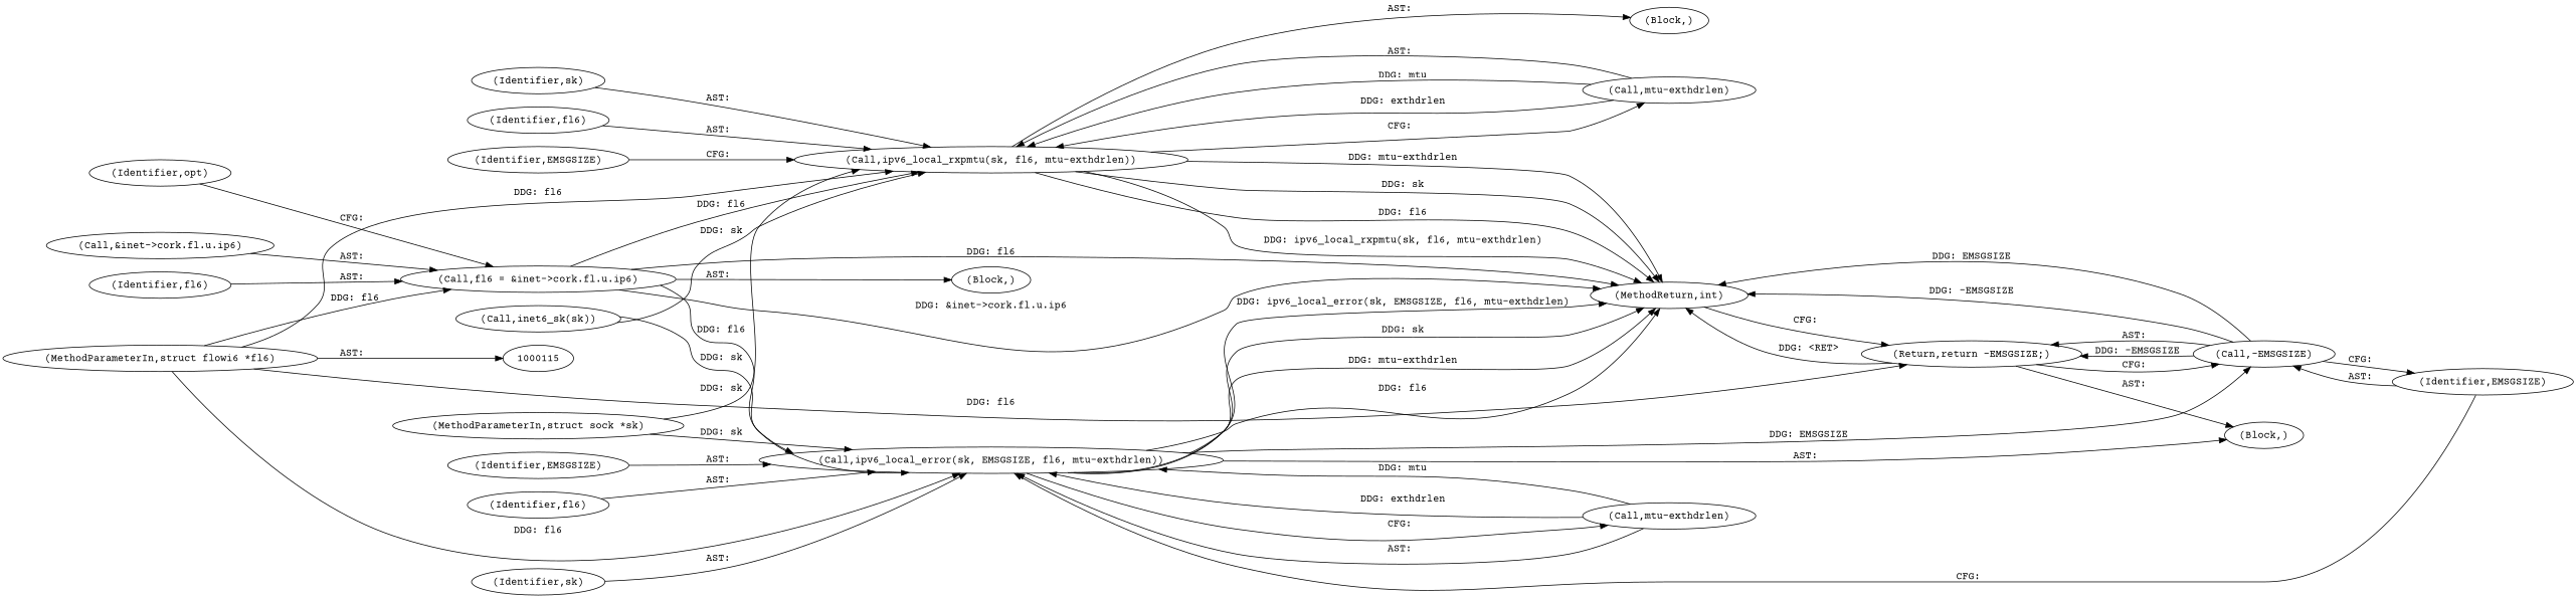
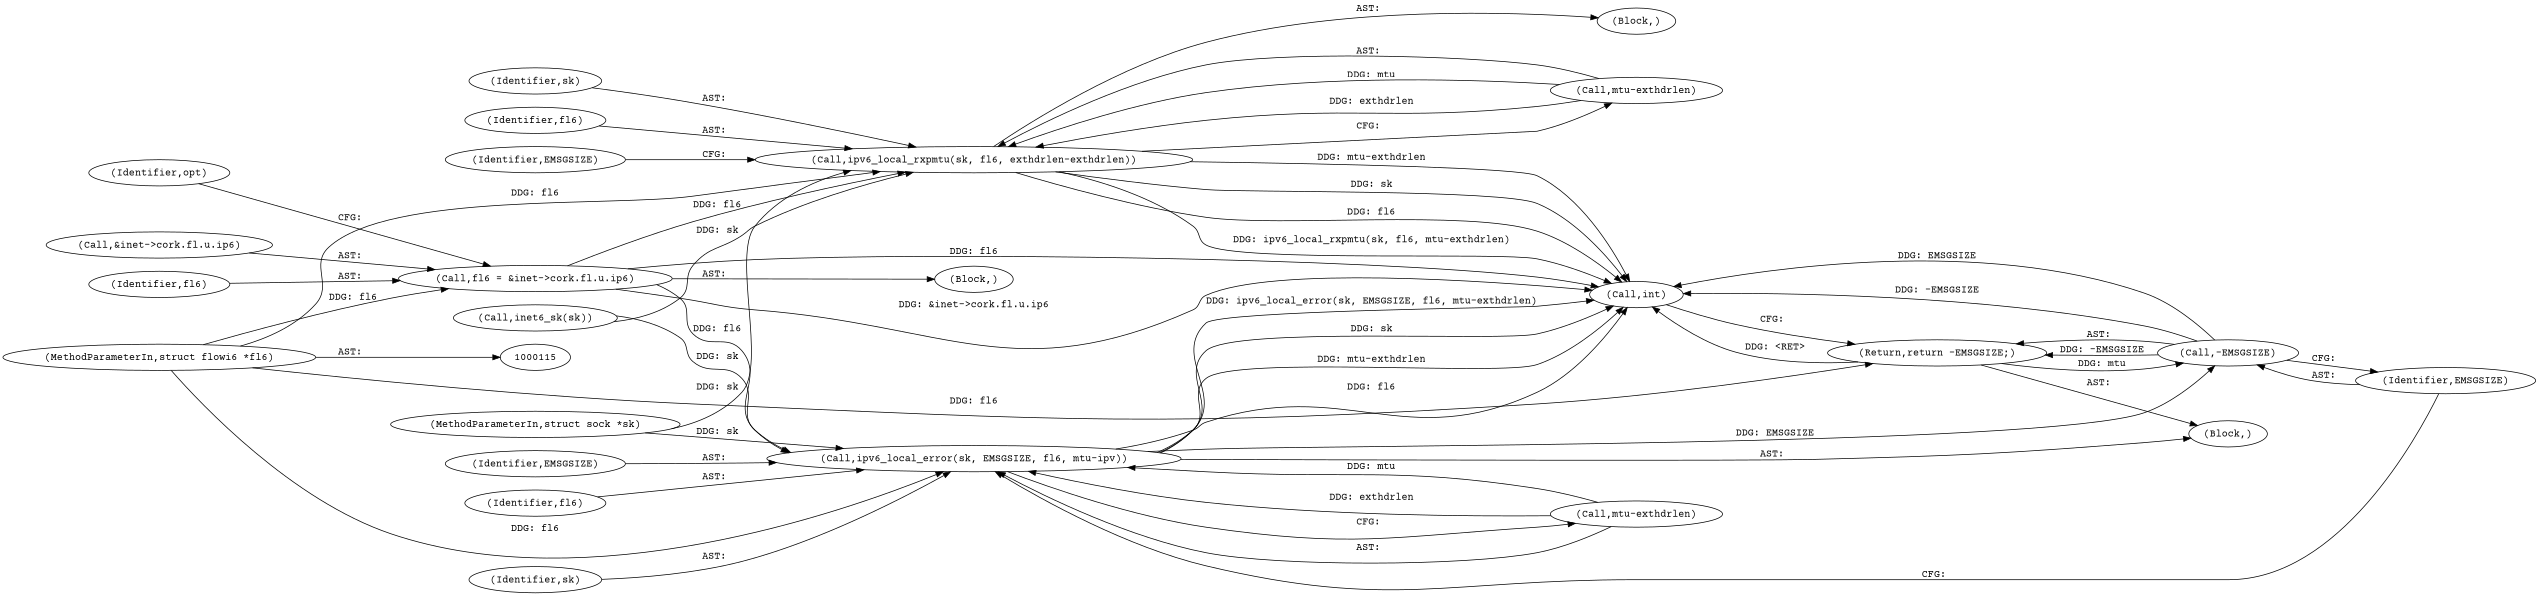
  digraph {
    fontname="Courier Prime"
    rankdir=LR
    node [fontname="Courier Prime"]
    edge [fontname="Courier Prime"]
    n1 [label="(Call,fl6 = &inet->cork.fl.u.ip6)"]
-   n2 [label="(Call,ipv6_local_error(sk, EMSGSIZE, fl6, mtu-exthdrlen))"]
-   n3 [label="(Call,ipv6_local_rxpmtu(sk, fl6, mtu-exthdrlen))"]
-   n4 [label="(MethodReturn,int)"]
+   n2 [label="(Call,ipv6_local_error(sk, EMSGSIZE, fl6, mtu-ipv))"]
+   n3 [label="(Call,ipv6_local_rxpmtu(sk, fl6, exthdrlen-exthdrlen))"]
+   n4 [label="(Call,int)"]
    n5 [label="(Block,)"]
    n6 [label="(Call,-EMSGSIZE)"]
    n7 [label="(Call,mtu-exthdrlen)"]
    n8 [label="(Block,)"]
    n9 [label="(Block,)"]
    n10 [label="(Call,mtu-exthdrlen)"]
    n11 [label="(Return,return -EMSGSIZE;)"]
    n12 [label="(Call,&inet->cork.fl.u.ip6)"]
    n13 [label="(MethodParameterIn,struct flowi6 *fl6)"]
    1000115
    n15 [label="(Identifier,EMSGSIZE)"]
    n16 [label="(Identifier,fl6)"]
    n17 [label="(Identifier,fl6)"]
    n18 [label="(Identifier,sk)"]
    n19 [label="(Identifier,opt)"]
    n20 [label="(Call,inet6_sk(sk))"]
    n21 [label="(MethodParameterIn,struct sock *sk)"]
    n22 [label="(Identifier,fl6)"]
    n23 [label="(Identifier,EMSGSIZE)"]
    n24 [label="(Identifier,EMSGSIZE)"]
    n25 [label="(Identifier,sk)"]
    n1 -> n2 [label="DDG: fl6"]
    n1 -> n3 [label="DDG: fl6"]
    n1 -> n4 [label="DDG: &inet->cork.fl.u.ip6"]
    n1 -> n4 [label="DDG: fl6"]
    n1 -> n5 [label="AST: "]
    n2 -> n4 [label="DDG: sk"]
    n2 -> n4 [label="DDG: mtu-exthdrlen"]
    n2 -> n4 [label="DDG: fl6"]
    n2 -> n4 [label="DDG: ipv6_local_error(sk, EMSGSIZE, fl6, mtu-exthdrlen)"]
    n2 -> n6 [label="DDG: EMSGSIZE"]
    n2 -> n7 [label="CFG: "]
    n2 -> n8 [label="AST: "]
    n3 -> n4 [label="DDG: mtu-exthdrlen"]
    n3 -> n4 [label="DDG: sk"]
    n3 -> n4 [label="DDG: fl6"]
    n3 -> n4 [label="DDG: ipv6_local_rxpmtu(sk, fl6, mtu-exthdrlen)"]
    n3 -> n9 [label="AST: "]
    n3 -> n10 [label="CFG: "]
    n4 -> n11 [label="CFG: "]
    n6 -> n4 [label="DDG: EMSGSIZE"]
    n6 -> n4 [label="DDG: -EMSGSIZE"]
    n6 -> n11 [label="AST: "]
    n6 -> n11 [label="DDG: -EMSGSIZE"]
    n6 -> n15 [label="CFG: "]
    n7 -> n2 [label="AST: "]
    n7 -> n2 [label="DDG: mtu"]
    n7 -> n2 [label="DDG: exthdrlen"]
    n10 -> n3 [label="AST: "]
    n10 -> n3 [label="DDG: mtu"]
    n10 -> n3 [label="DDG: exthdrlen"]
    n11 -> n4 [label="DDG: <RET>"]
-   n11 -> n6 [label="CFG: "]
+   n11 -> n6 [label="DDG: mtu"]
    n11 -> n8 [label="AST: "]
    n12 -> n1 [label="AST: "]
    n13 -> n1 [label="DDG: fl6"]
    n13 -> n2 [label="DDG: fl6"]
    n13 -> n3 [label="DDG: fl6"]
    n13 -> n11 [label="DDG: fl6"]
    n13 -> 1000115 [label="AST: "]
    n15 -> n2 [label="CFG: "]
    n15 -> n6 [label="AST: "]
    n16 -> n1 [label="AST: "]
    n17 -> n2 [label="AST: "]
    n18 -> n3 [label="AST: "]
    n19 -> n1 [label="CFG: "]
    n20 -> n2 [label="DDG: sk"]
    n20 -> n3 [label="DDG: sk"]
    n21 -> n2 [label="DDG: sk"]
    n21 -> n3 [label="DDG: sk"]
    n22 -> n3 [label="AST: "]
    n23 -> n2 [label="AST: "]
    n24 -> n3 [label="CFG: "]
    n25 -> n2 [label="AST: "]
  }
